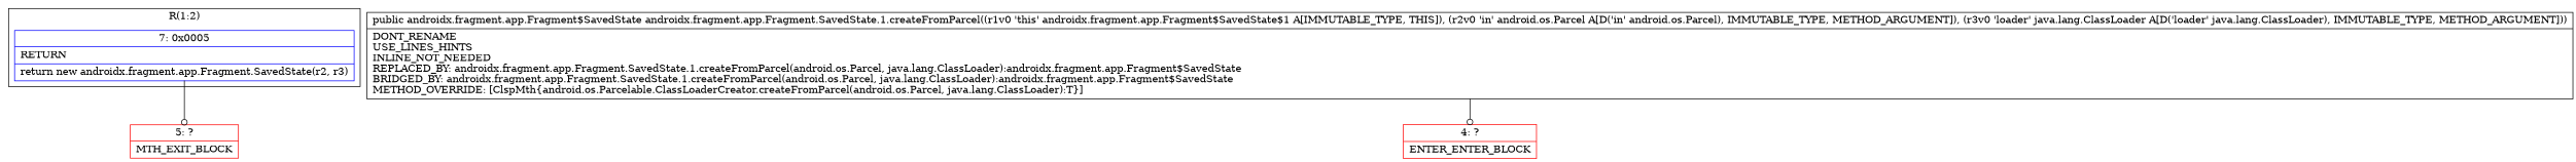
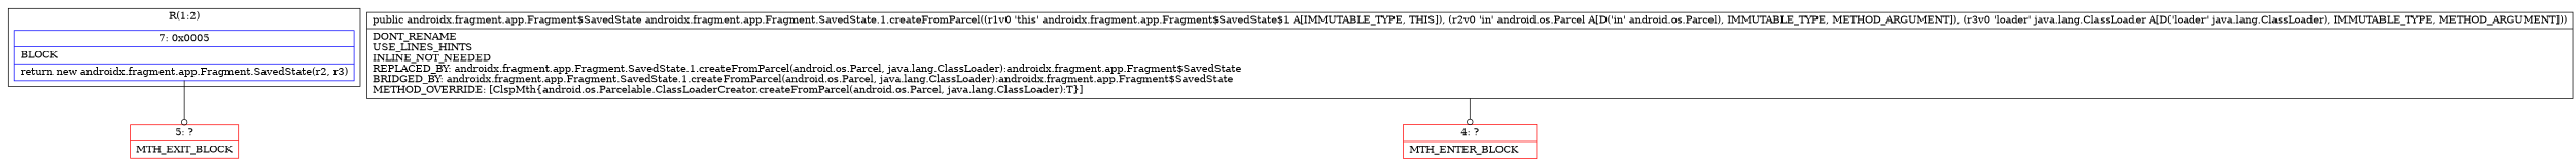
  digraph {
    node [color=red shape=record]
    edge [arrowhead=odot]
-   n1 [color=blue label="{7\:\ 0x0005|RETURN\l|return new androidx.fragment.app.Fragment.SavedState(r2, r3)\l}"]
+   n1 [color=blue label="{7\:\ 0x0005|BLOCK\l|return new androidx.fragment.app.Fragment.SavedState(r2, r3)\l}"]
    n2 [label="{5\:\ ?|MTH_EXIT_BLOCK\l}"]
-   n3 [label="{4\:\ ?|ENTER_ENTER_BLOCK\l}"]
+   n3 [label="{4\:\ ?|MTH_ENTER_BLOCK\l}"]
    n4 [label="{public androidx.fragment.app.Fragment$SavedState androidx.fragment.app.Fragment.SavedState.1.createFromParcel((r1v0 'this' androidx.fragment.app.Fragment$SavedState$1 A[IMMUTABLE_TYPE, THIS]), (r2v0 'in' android.os.Parcel A[D('in' android.os.Parcel), IMMUTABLE_TYPE, METHOD_ARGUMENT]), (r3v0 'loader' java.lang.ClassLoader A[D('loader' java.lang.ClassLoader), IMMUTABLE_TYPE, METHOD_ARGUMENT]))  | DONT_RENAME\lUSE_LINES_HINTS\lINLINE_NOT_NEEDED\lREPLACED_BY: androidx.fragment.app.Fragment.SavedState.1.createFromParcel(android.os.Parcel, java.lang.ClassLoader):androidx.fragment.app.Fragment$SavedState\lBRIDGED_BY: androidx.fragment.app.Fragment.SavedState.1.createFromParcel(android.os.Parcel, java.lang.ClassLoader):androidx.fragment.app.Fragment$SavedState\lMETHOD_OVERRIDE: [ClspMth\{android.os.Parcelable.ClassLoaderCreator.createFromParcel(android.os.Parcel, java.lang.ClassLoader):T\}]\l}" color=""]
    subgraph cluster_1 {
      label="R(1:2)"
      n1
    }
    n1 -> n2
    n4 -> n3
  }
